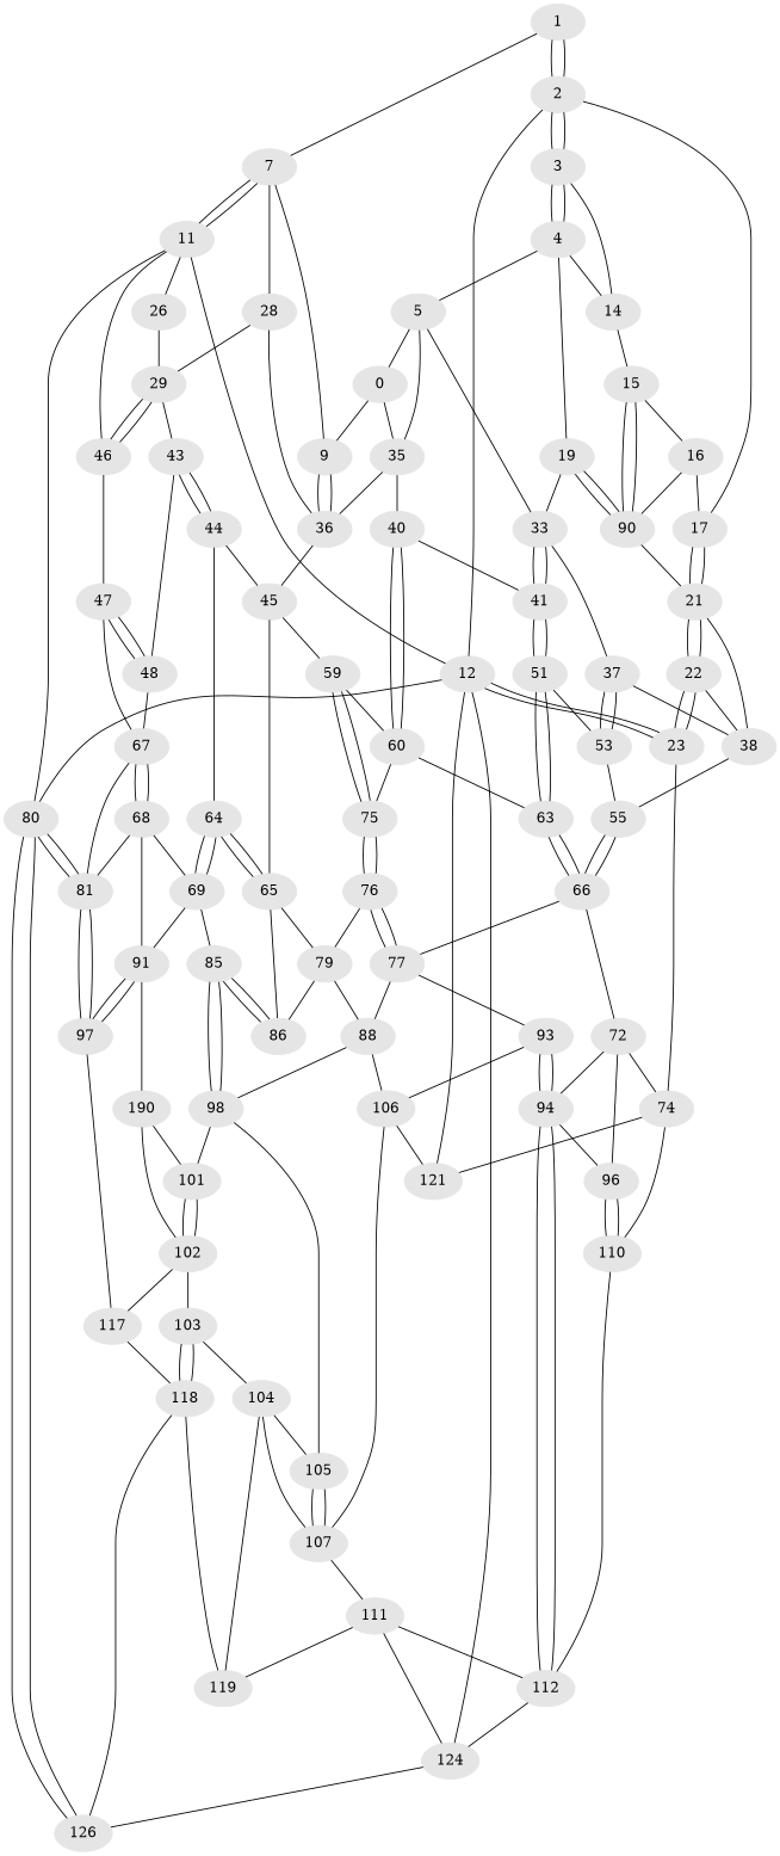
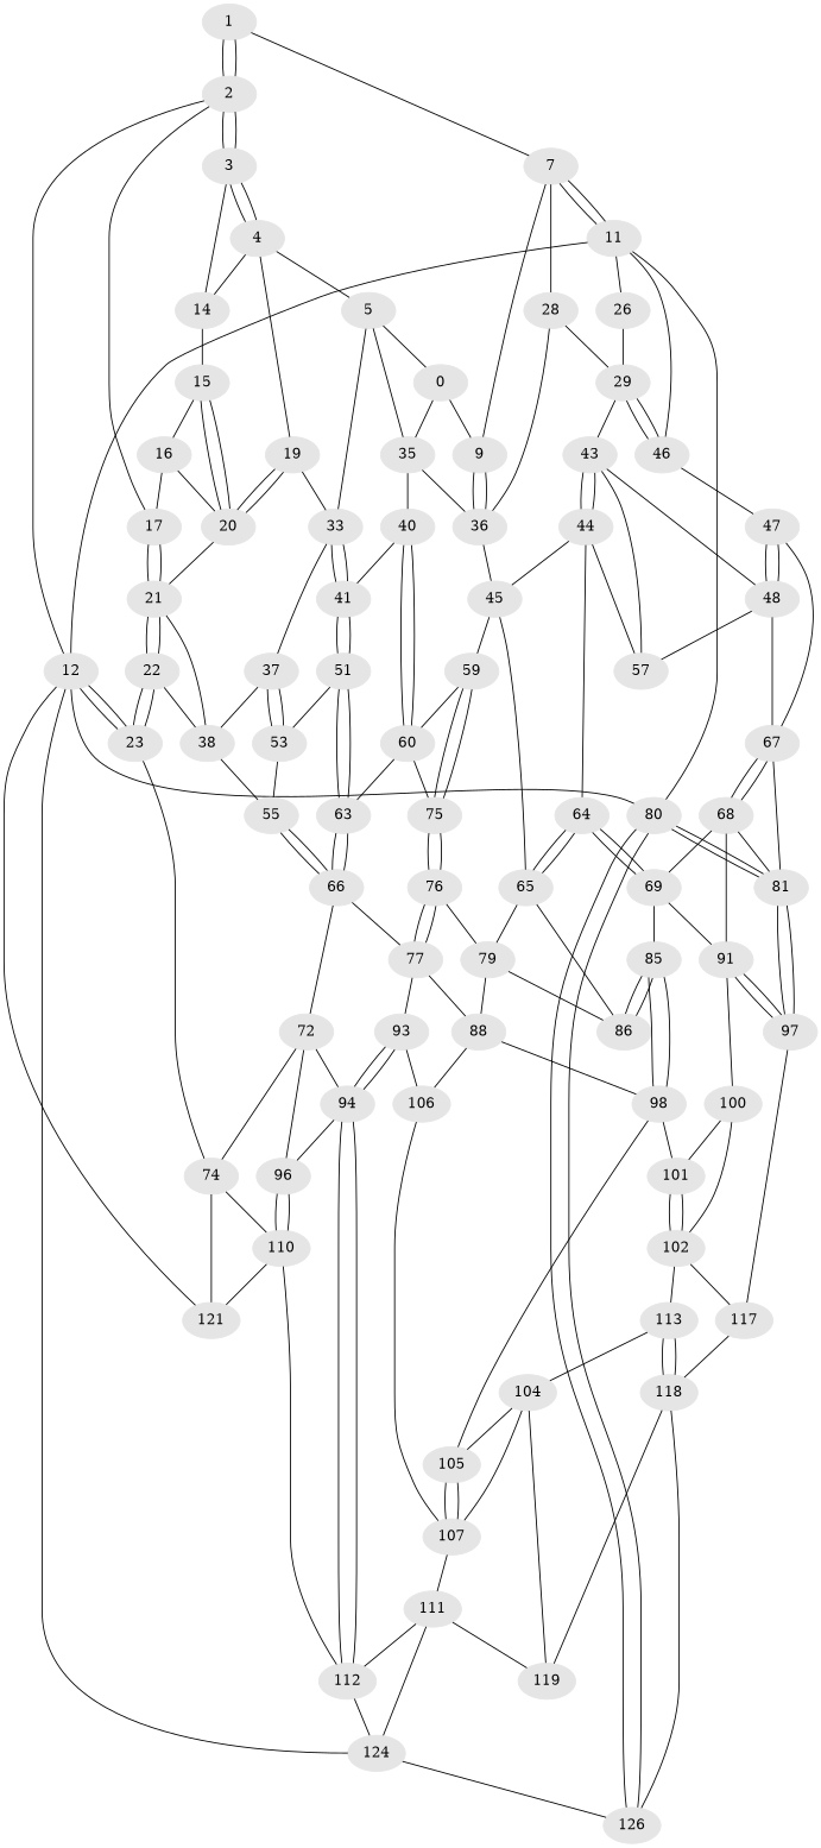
  graph {
    node [color=gray90 style=filled]
    2 [super="+13"]
    1
    7 [super="+8"]
    3
    12 [super="+122"]
    17
    9
    11 [super="+27"]
    28 [super="+31"]
    4 [super="+18"]
    14
    80
    23
    121
    124 [super="+125"]
    21 [super="+25"]
    5 [super="+32"]
    19
    15
    n20 [label=0 super="+10"]
    33 [super="+34"]
    35 [super="+39"]
-   20 [super="+24" label=90]
+   20 [super="+24"]
    37
    41
    36 [super="+42"]
    40
    26
    46
    29 [super="+30"]
    45 [super="+58"]
    47
    81 [super="+82"]
    126
    74 [super="+109"]
    16
    22
    38 [super="+50"]
    55
    110 [super="+114"]
    43 [super="+49"]
    44 [super="+56"]
    48 [super="+61"]
+   57
    53 [super="+54"]
    51 [super="+52"]
    60 [super="+62"]
    59
    65 [super="+78"]
    66 [super="+71"]
    63
    75
    64
    67 [super="+70"]
    69 [super="+84"]
    79 [super="+87"]
    86
    68 [super="+83"]
    72 [super="+73"]
    77 [super="+90"]
    76
    91 [super="+92"]
    85
    88 [super="+89"]
    94 [super="+95"]
    96
    93
    97
-   100 [label=190]
+   100
    98 [super="+99"]
    112 [super="+113"]
    106
    117
    101
    105
    107 [super="+108"]
    102 [super="+116"]
    118 [super="+120"]
-   103
+   103 [label=113]
    104 [super="+115"]
    119
    111 [super="+123"]
    2 -- 3
    2 -- 3
    2 -- 12
    2 -- 17
    1 -- 2
    1 -- 2
    1 -- 7
    7 -- 9
    7 -- 11
    7 -- 11
    7 -- 28
    3 -- 4
    3 -- 4
    3 -- 14
    12 -- 80
    12 -- 23
    12 -- 23
    12 -- 121
    12 -- 124
    17 -- 21
    17 -- 21
    9 -- 36
    9 -- 36
    11 -- 12
    11 -- 80
    11 -- 26
    11 -- 46
    28 -- 36
    28 -- 29
    4 -- 14
    4 -- 5
    4 -- 19
    14 -- 15
    80 -- 81
    80 -- 81
    80 -- 126
    80 -- 126
    23 -- 74
    124 -- 126
    21 -- 22
    21 -- 22
    21 -- 38
    5 -- n20
    5 -- 33
    5 -- 35
    19 -- 33
    19 -- 20
    19 -- 20
    15 -- 20
    15 -- 20
    15 -- 16
    n20 -- 9
    n20 -- 35
    33 -- 37
    33 -- 41
    33 -- 41
    35 -- 36
    35 -- 40
    20 -- 21
    37 -- 38
    37 -- 53
    37 -- 53
    41 -- 51
    41 -- 51
    36 -- 45
    40 -- 41
    40 -- 60
    40 -- 60
    26 -- 29
    46 -- 47
    29 -- 46
    29 -- 46
    29 -- 43
    45 -- 59
    45 -- 65
    47 -- 48
    47 -- 48
    47 -- 67
    81 -- 97
    81 -- 97
    74 -- 121
    74 -- 110
    16 -- 17
    16 -- 20
    22 -- 23
    22 -- 23
    22 -- 38
    38 -- 55
    55 -- 66
    55 -- 66
-   106 -- 121
+   110 -- 121
    110 -- 112
    43 -- 44
    43 -- 44
    43 -- 48
+   43 -- 57
    44 -- 45
+   44 -- 57
    44 -- 64
+   48 -- 57
    48 -- 67
    53 -- 55
    51 -- 53 [weight=2]
    51 -- 63
    51 -- 63
    60 -- 63
    60 -- 75
    59 -- 60
    59 -- 75
    59 -- 75
    65 -- 79
    65 -- 86
    66 -- 72
    66 -- 77
    63 -- 66
    63 -- 66
    75 -- 76
    75 -- 76
    64 -- 65
    64 -- 65
    64 -- 69
    64 -- 69
    67 -- 81
    67 -- 68
    67 -- 68
    69 -- 91
    69 -- 85
    79 -- 86
    79 -- 88
    68 -- 81
    68 -- 69
    68 -- 91
    72 -- 74
    72 -- 94
    72 -- 96
    77 -- 88
    77 -- 93
    76 -- 79
    76 -- 77
    76 -- 77
    91 -- 97
    91 -- 97
    91 -- 100
    85 -- 86
    85 -- 86
    85 -- 98
    85 -- 98
    88 -- 98
    88 -- 106
    94 -- 96
    94 -- 112
    94 -- 112
    96 -- 110
    96 -- 110
    93 -- 94
    93 -- 94
    93 -- 106
    97 -- 117
    100 -- 101
    100 -- 102
    98 -- 101
    98 -- 105
    112 -- 124
    106 -- 107
    117 -- 118
    101 -- 102
    101 -- 102
    105 -- 107
    105 -- 107
    107 -- 111
    102 -- 117
    102 -- 103
    118 -- 126
    118 -- 119
    103 -- 118
    103 -- 118
    103 -- 104
    104 -- 105
    104 -- 107
    104 -- 119
    111 -- 124
    111 -- 112
    111 -- 119
  }
